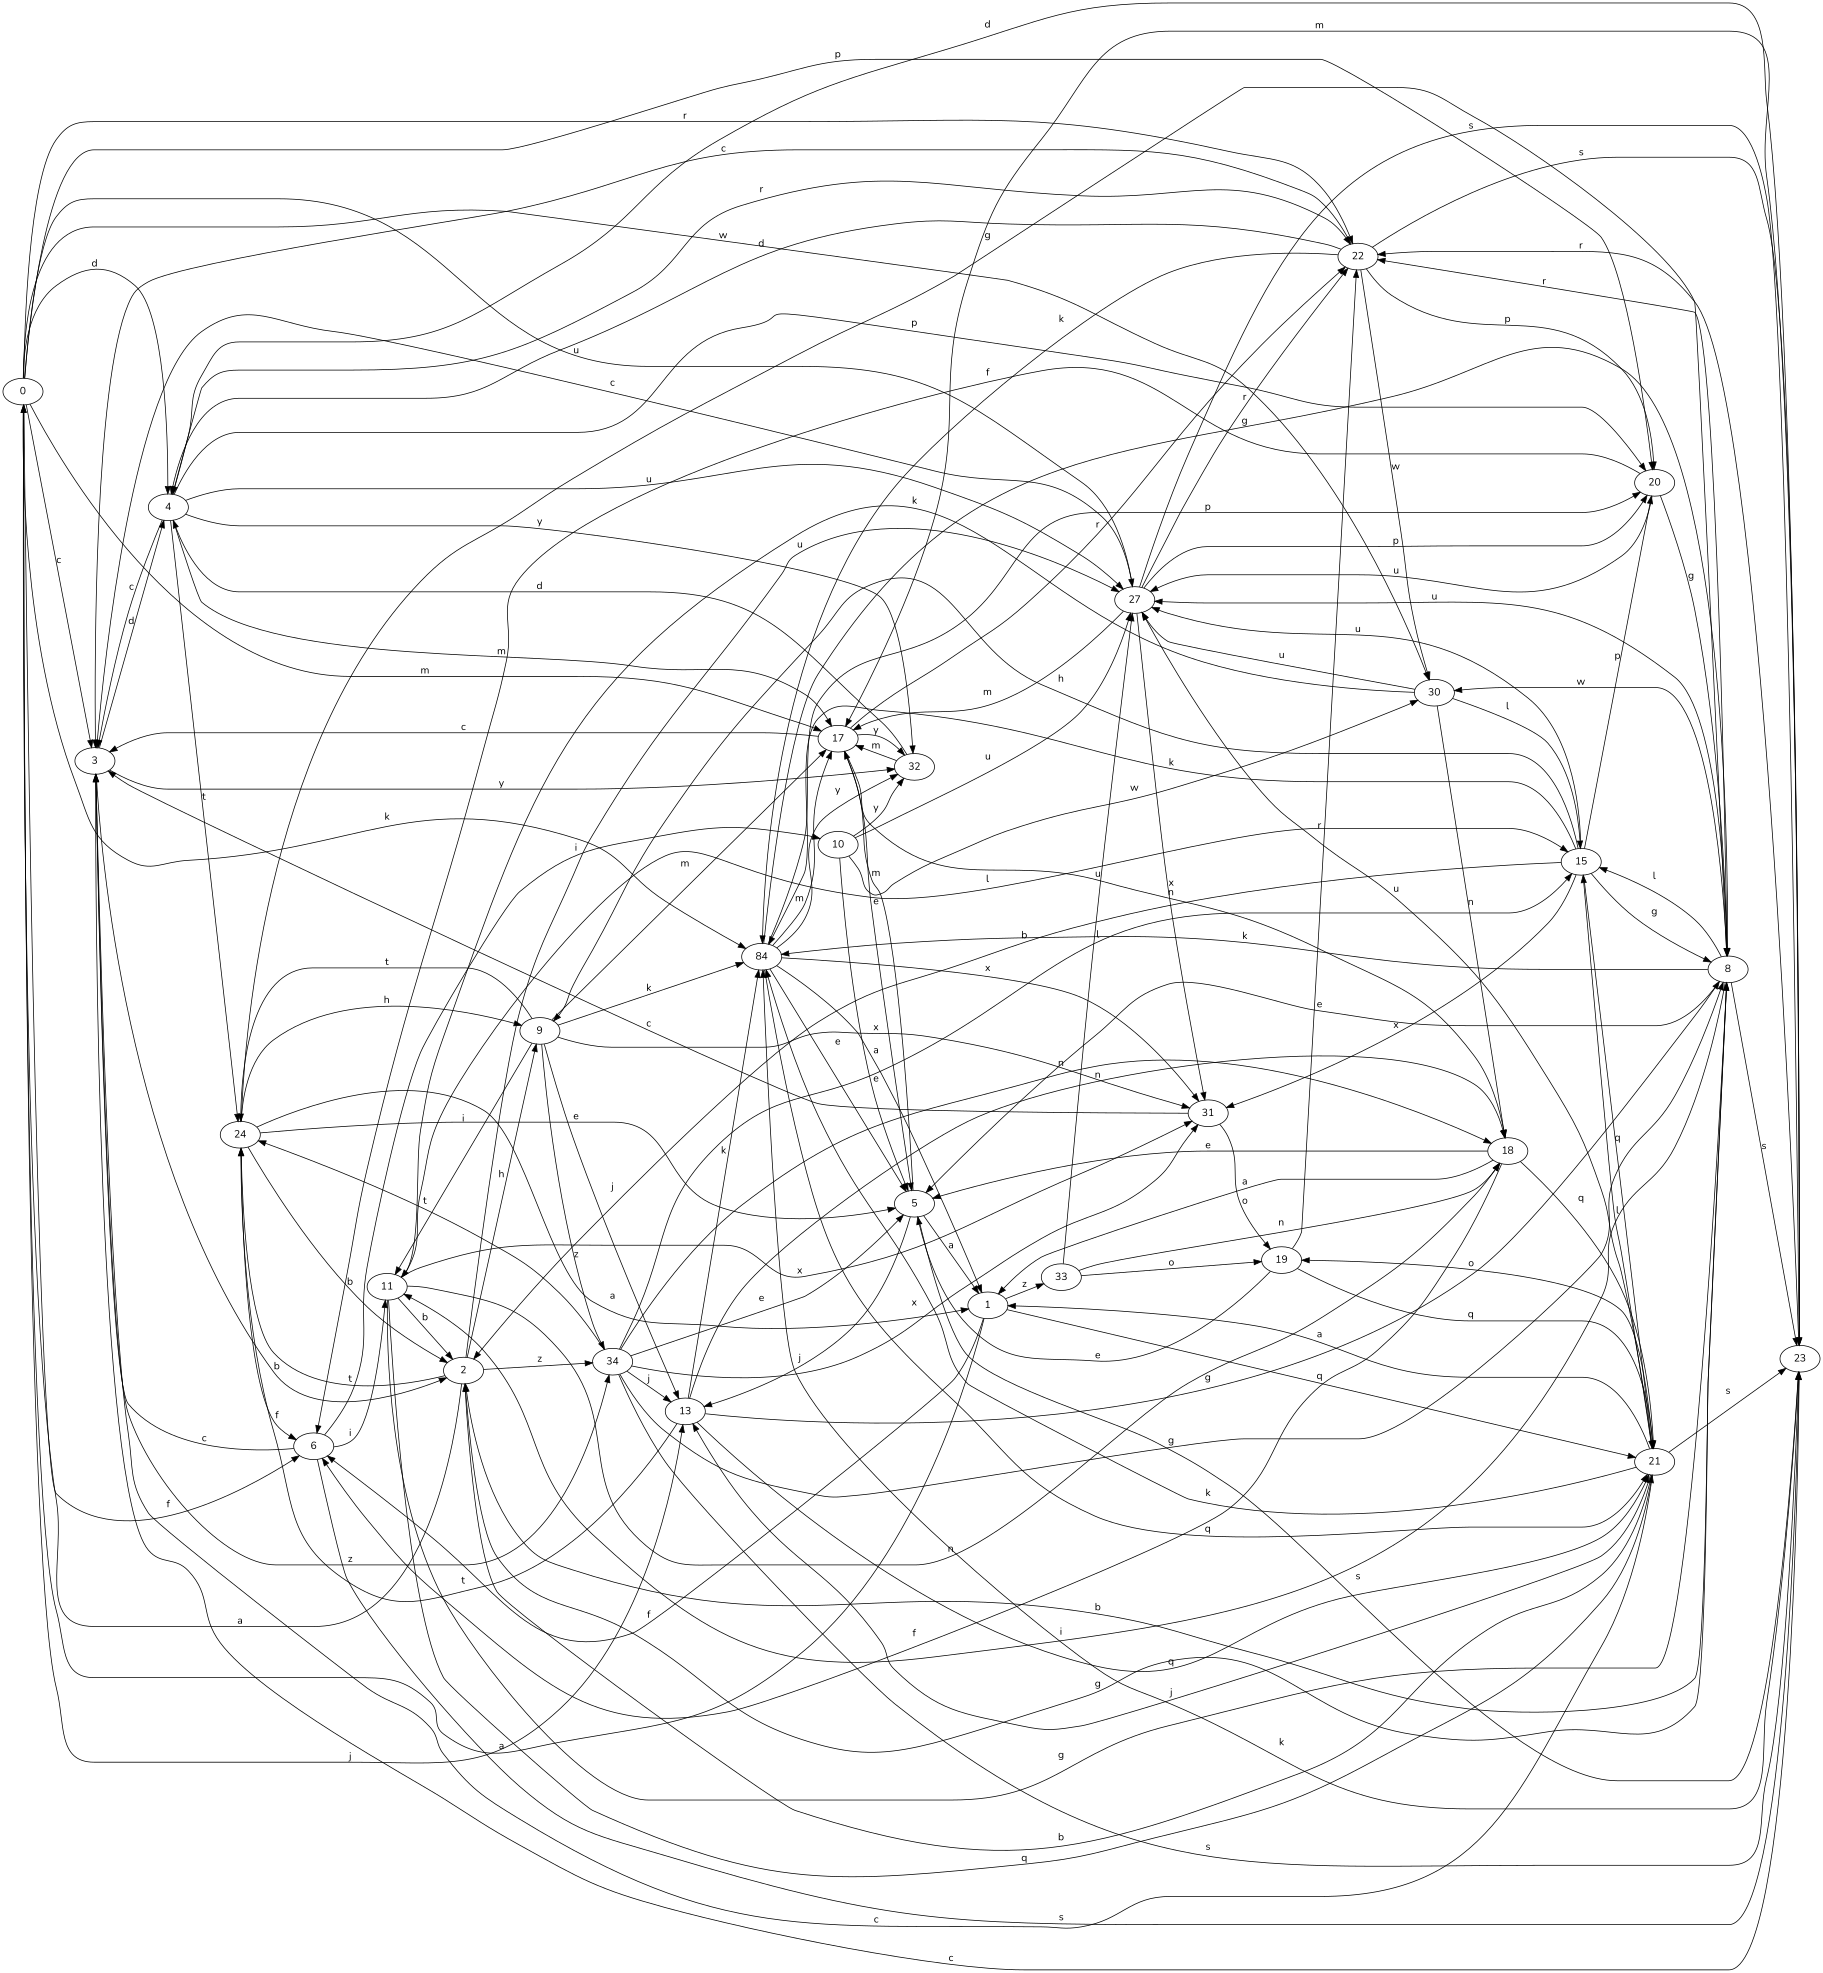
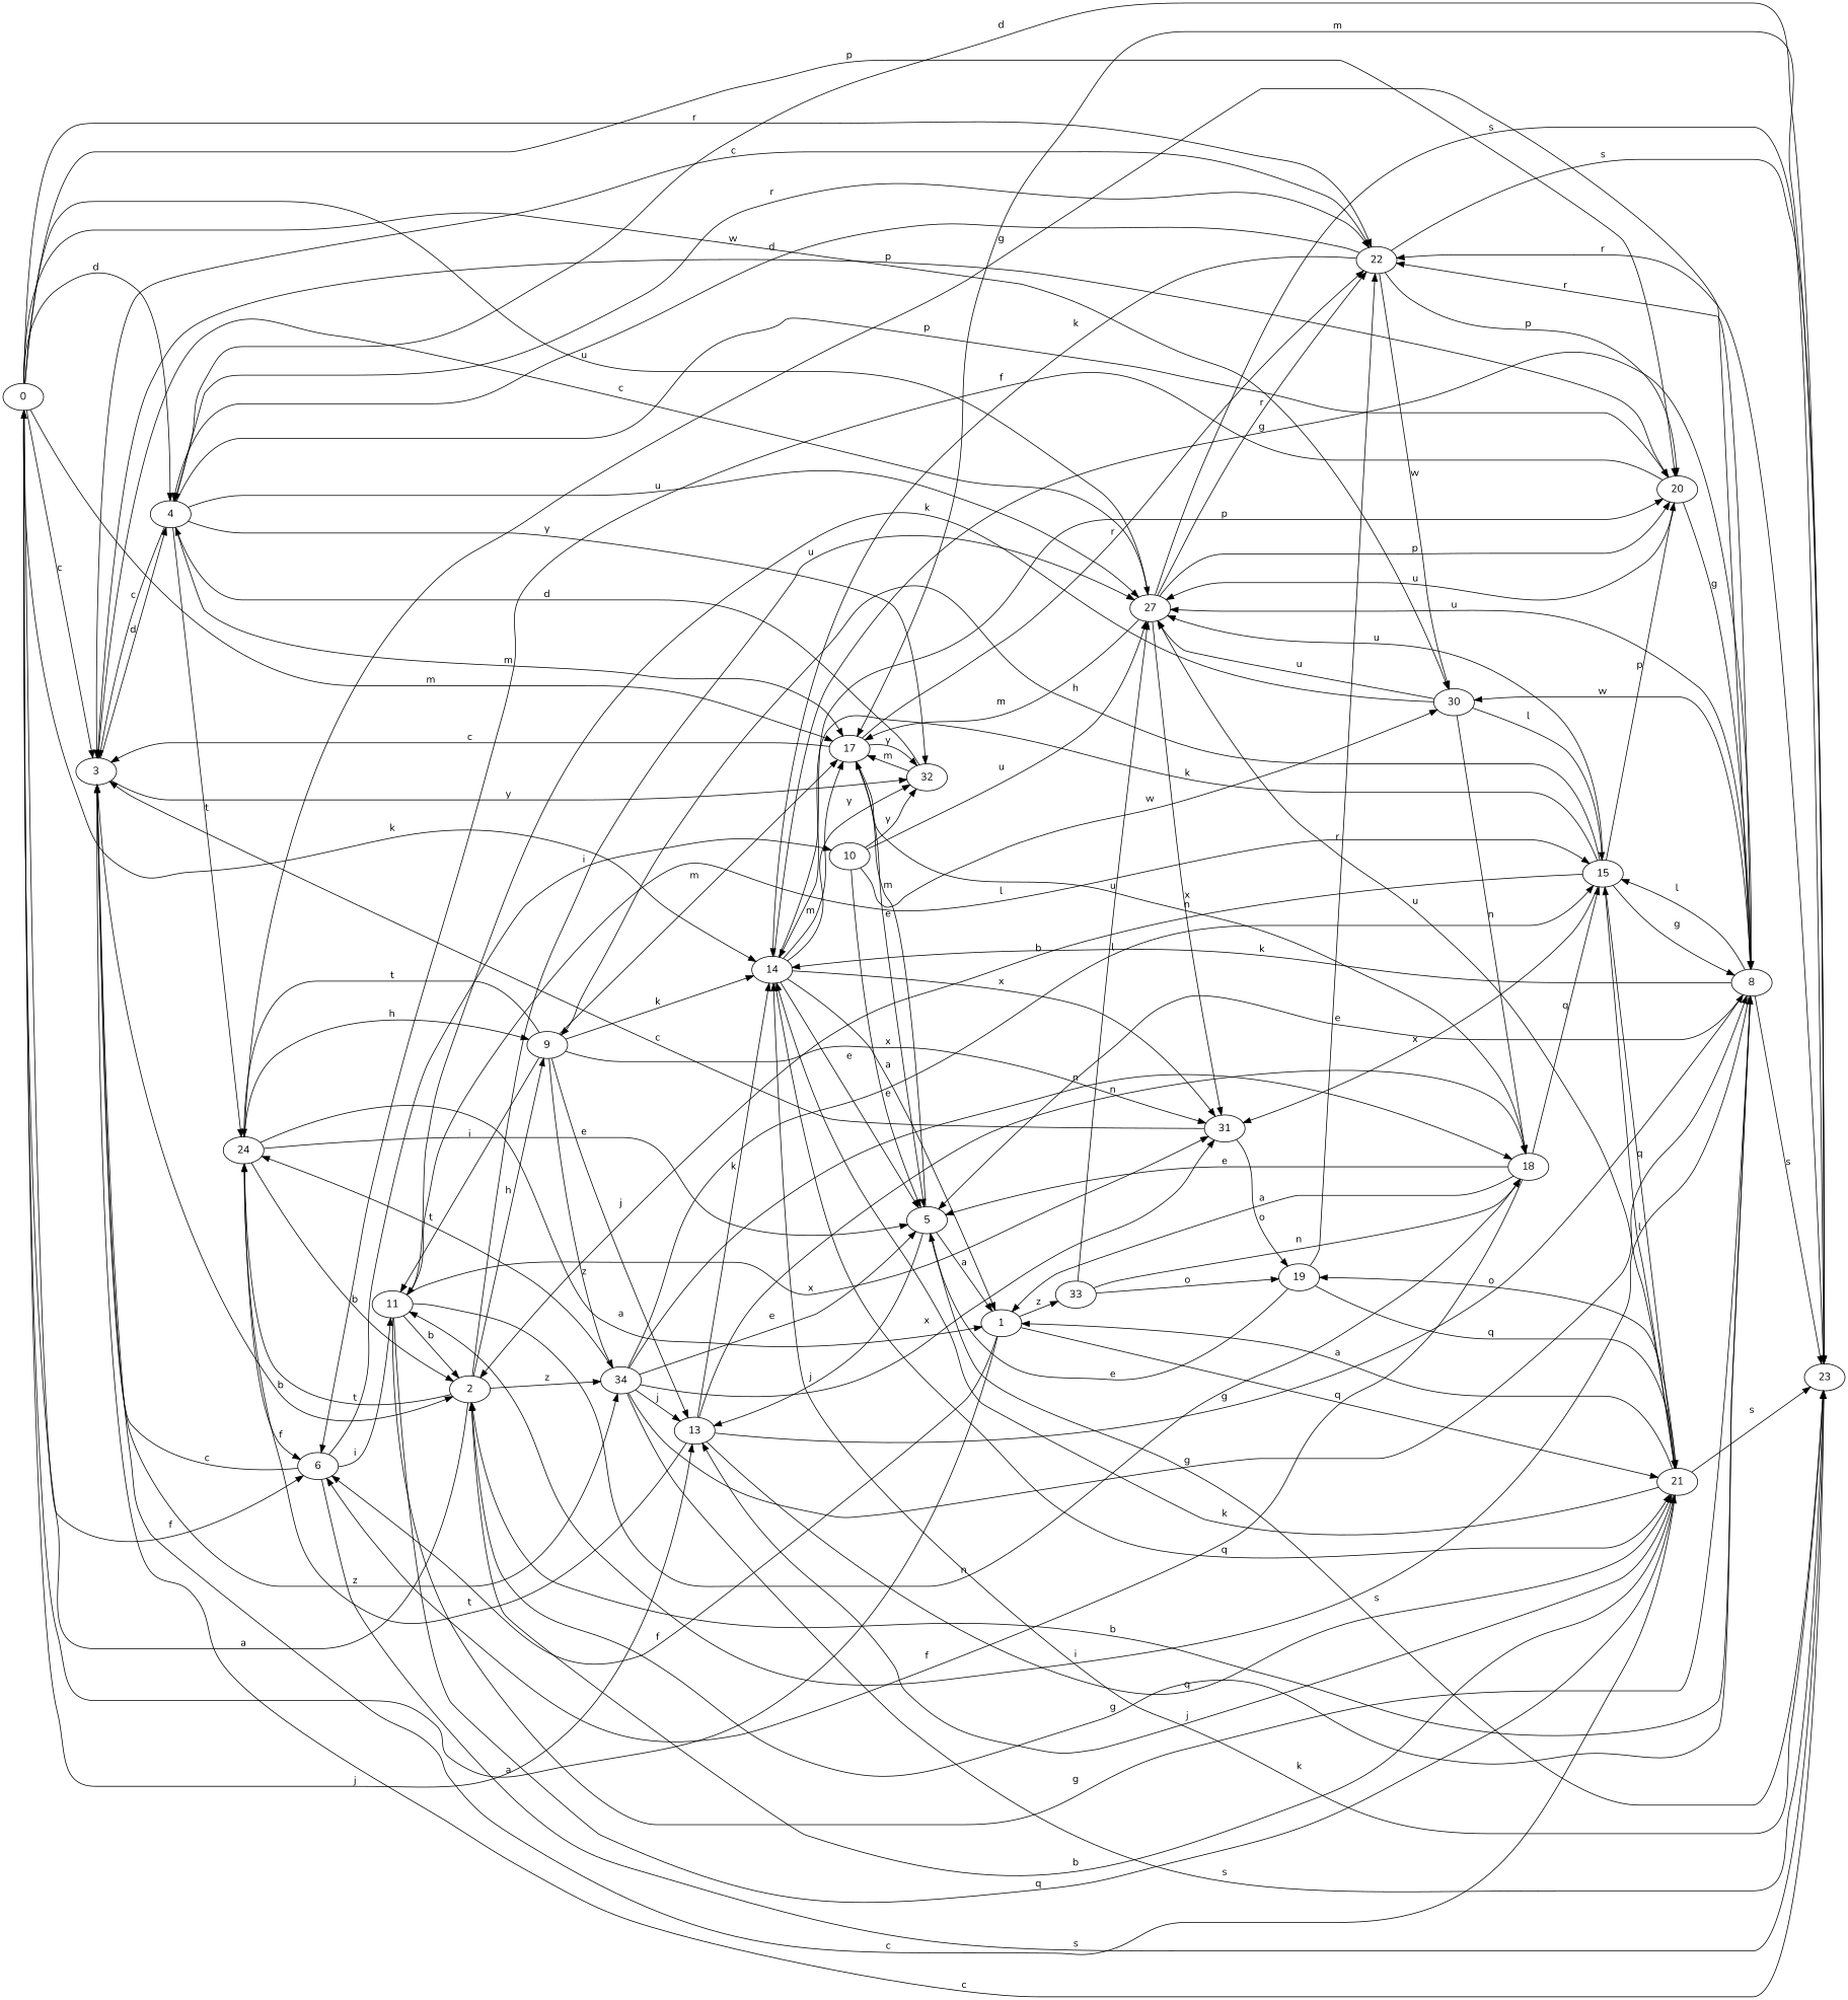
  strict digraph {
    fontname=Nunito
    rankdir=LR
    node [fontname=Nunito]
    edge [fontname=Nunito]
    0
    3
    4
    6
    13
-   14 [label=84]
+   14
    17
    20
    22
    27
    30
    2
    34
    32
    24
    23
    10
    11
    21
    8
    18
    1
    5
    31
    15
    33
    19
    9
    0 -> 3 [label=c]
    0 -> 4 [label=d]
    0 -> 6 [label=f]
    0 -> 13 [label=j]
    0 -> 14 [label=k]
    0 -> 17 [label=m]
    0 -> 20 [label=p]
    0 -> 22 [label=r]
    0 -> 27 [label=u]
    0 -> 30 [label=w]
    3 -> 4 [label=d]
+   3 -> 20 [label=p]
    3 -> 2 [label=b]
    3 -> 34 [label=z]
    3 -> 32 [label=y]
    4 -> 3 [label=c]
    4 -> 17 [label=m]
    4 -> 20 [label=p]
    4 -> 22 [label=r]
    4 -> 27 [label=u]
    4 -> 32 [label=y]
    4 -> 24 [label=t]
    6 -> 3 [label=c]
    6 -> 23 [label=s]
    6 -> 10 [label=i]
    6 -> 11 [label=i]
    13 -> 14 [label=k]
    13 -> 24 [label=t]
    13 -> 21 [label=q]
    13 -> 8 [label=g]
    13 -> 18 [label=n]
    14 -> 17 [label=m]
    14 -> 20 [label=p]
    14 -> 32 [label=y]
    14 -> 21 [label=q]
    14 -> 8 [label=g]
    14 -> 1 [label=a]
    14 -> 5 [label=e]
    14 -> 31 [label=x]
    17 -> 3 [label=c]
    17 -> 22 [label=r]
    17 -> 32 [label=y]
    17 -> 18 [label=n]
    17 -> 5 [label=e]
    20 -> 6 [label=f]
    20 -> 27 [label=u]
    20 -> 8 [label=g]
    22 -> 3 [label=c]
    22 -> 4 [label=d]
    22 -> 14 [label=k]
    22 -> 20 [label=p]
    22 -> 30 [label=w]
    22 -> 23 [label=s]
    27 -> 3 [label=c]
    27 -> 17 [label=m]
    27 -> 20 [label=p]
    27 -> 22 [label=r]
    27 -> 23 [label=s]
    27 -> 31 [label=x]
    30 -> 27 [label=u]
    30 -> 11 [label=k]
    30 -> 18 [label=n]
    30 -> 15 [label=l]
    2 -> 0 [label=a]
    2 -> 27 [label=u]
    2 -> 34 [label=z]
    2 -> 24 [label=t]
    2 -> 8 [label=g]
    2 -> 9 [label=h]
    34 -> 13 [label=j]
    34 -> 24 [label=t]
    34 -> 23 [label=s]
    34 -> 8 [label=g]
    34 -> 18 [label=n]
    34 -> 5 [label=e]
    34 -> 31 [label=x]
    34 -> 15 [label=l]
    32 -> 4 [label=d]
    32 -> 17 [label=m]
    24 -> 6 [label=f]
    24 -> 2 [label=b]
    24 -> 8 [label=g]
    24 -> 1 [label=a]
    24 -> 5 [label=e]
    24 -> 9 [label=h]
    23 -> 3 [label=c]
    23 -> 4 [label=d]
    23 -> 14 [label=k]
    23 -> 17 [label=m]
    23 -> 22 [label=r]
    10 -> 27 [label=u]
    10 -> 30 [label=w]
    10 -> 32 [label=y]
    10 -> 5 [label=e]
    11 -> 2 [label=b]
    11 -> 21 [label=q]
    11 -> 8 [label=g]
    11 -> 18 [label=n]
    11 -> 31 [label=x]
    11 -> 15 [label=l]
    21 -> 3 [label=c]
    21 -> 13 [label=j]
    21 -> 14 [label=k]
    21 -> 27 [label=u]
    21 -> 2 [label=b]
    21 -> 23 [label=s]
    21 -> 1 [label=a]
    21 -> 15 [label=l]
    21 -> 19 [label=o]
    8 -> 14 [label=k]
    8 -> 22 [label=r]
    8 -> 27 [label=u]
    8 -> 30 [label=w]
    8 -> 2 [label=b]
    8 -> 23 [label=s]
    8 -> 11 [label=i]
    8 -> 5 [label=e]
    8 -> 15 [label=l]
    18 -> 6 [label=f]
-   18 -> 21 [label=q]
+   18 -> 15 [label=q]
    18 -> 1 [label=a]
    18 -> 5 [label=e]
    1 -> 0 [label=a]
    1 -> 6 [label=f]
    1 -> 21 [label=q]
    1 -> 33 [label=z]
    5 -> 13 [label=j]
    5 -> 17 [label=m]
    5 -> 23 [label=s]
    5 -> 1 [label=a]
    31 -> 3 [label=c]
    31 -> 19 [label=o]
    15 -> 14 [label=k]
    15 -> 20 [label=p]
    15 -> 27 [label=u]
    15 -> 2 [label=b]
    15 -> 21 [label=q]
    15 -> 8 [label=g]
    15 -> 31 [label=x]
    15 -> 9 [label=h]
    33 -> 27 [label=u]
    33 -> 18 [label=n]
    33 -> 19 [label=o]
    19 -> 22 [label=r]
    19 -> 21 [label=q]
    19 -> 5 [label=e]
    9 -> 13 [label=j]
    9 -> 14 [label=k]
    9 -> 17 [label=m]
    9 -> 34 [label=z]
    9 -> 24 [label=t]
    9 -> 11 [label=i]
    9 -> 31 [label=x]
  }
